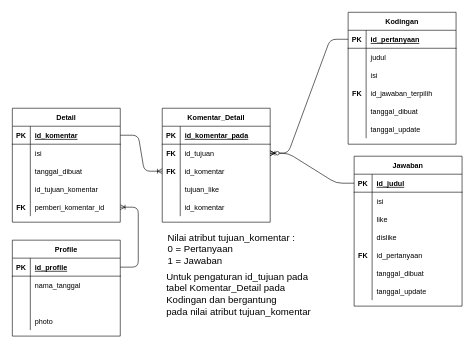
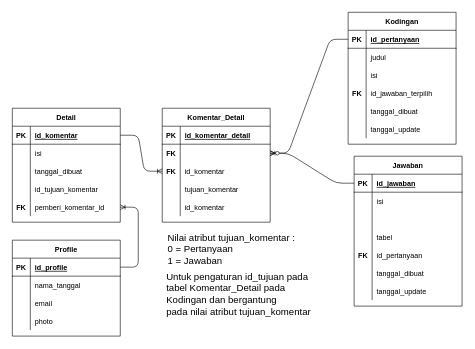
  <mxCell id="0" />
  <mxCell id="1" parent="0" />
  <mxCell id="2" value="" style="edgeStyle=entityRelationEdgeStyle;fontSize=12;html=1;endArrow=ERoneToMany;entryX=0;entryY=0.5;entryDx=0;entryDy=0;" edge="1" parent="1" source="64" target="11"><mxGeometry width="100" height="100" relative="1" as="geometry"><mxPoint x="530" y="330" as="sourcePoint" /><mxPoint x="630" y="230" as="targetPoint" /></mxGeometry></mxCell>
  <mxCell id="3" value="" style="edgeStyle=entityRelationEdgeStyle;fontSize=12;html=1;endArrow=ERoneToMany;" edge="1" parent="1" source="44" target="8"><mxGeometry width="100" height="100" relative="1" as="geometry"><mxPoint x="510" y="-75" as="sourcePoint" /><mxPoint x="450" y="50" as="targetPoint" /></mxGeometry></mxCell>
  <mxCell id="4" value="Komentar_Detail" style="shape=table;startSize=30;container=1;collapsible=1;childLayout=tableLayout;fixedRows=1;rowLines=0;fontStyle=1;align=center;resizeLast=1;" vertex="1" parent="1"><mxGeometry x="270" y="180" width="180" height="190" as="geometry" /></mxCell>
  <mxCell id="5" value="" style="shape=partialRectangle;collapsible=0;dropTarget=0;pointerEvents=0;fillColor=none;top=0;left=0;bottom=1;right=0;points=[[0,0.5],[1,0.5]];portConstraint=eastwest;" vertex="1" parent="4"><mxGeometry y="30" width="180" height="30" as="geometry" /></mxCell>
  <mxCell id="6" value="PK" style="shape=partialRectangle;connectable=0;fillColor=none;top=0;left=0;bottom=0;right=0;fontStyle=1;overflow=hidden;" vertex="1" parent="5"><mxGeometry width="30" height="30" as="geometry" /></mxCell>
- <mxCell id="7" value="id_komentar_pada" style="shape=partialRectangle;connectable=0;fillColor=none;top=0;left=0;bottom=0;right=0;align=left;spacingLeft=6;fontStyle=5;overflow=hidden;" vertex="1" parent="5"><mxGeometry x="30" width="150" height="30" as="geometry" /></mxCell>
+ <mxCell id="7" value="id_komentar_detail" style="shape=partialRectangle;connectable=0;fillColor=none;top=0;left=0;bottom=0;right=0;align=left;spacingLeft=6;fontStyle=5;overflow=hidden;" vertex="1" parent="5"><mxGeometry x="30" width="150" height="30" as="geometry" /></mxCell>
  <mxCell id="8" value="" style="shape=partialRectangle;collapsible=0;dropTarget=0;pointerEvents=0;fillColor=none;top=0;left=0;bottom=0;right=0;points=[[0,0.5],[1,0.5]];portConstraint=eastwest;" vertex="1" parent="4"><mxGeometry y="60" width="180" height="30" as="geometry" /></mxCell>
  <mxCell id="9" value="FK" style="shape=partialRectangle;connectable=0;fillColor=none;top=0;left=0;bottom=0;right=0;editable=1;overflow=hidden;fontStyle=1" vertex="1" parent="8"><mxGeometry width="30" height="30" as="geometry" /></mxCell>
- <mxCell id="10" value="id_tujuan" style="shape=partialRectangle;connectable=0;fillColor=none;top=0;left=0;bottom=0;right=0;align=left;spacingLeft=6;overflow=hidden;" vertex="1" parent="8"><mxGeometry x="30" width="150" height="30" as="geometry" /></mxCell>
  <mxCell id="11" value="" style="shape=partialRectangle;collapsible=0;dropTarget=0;pointerEvents=0;fillColor=none;top=0;left=0;bottom=0;right=0;points=[[0,0.5],[1,0.5]];portConstraint=eastwest;" vertex="1" parent="4"><mxGeometry y="90" width="180" height="30" as="geometry" /></mxCell>
  <mxCell id="12" value="FK" style="shape=partialRectangle;connectable=0;fillColor=none;top=0;left=0;bottom=0;right=0;editable=1;overflow=hidden;fontStyle=1" vertex="1" parent="11"><mxGeometry width="30" height="30" as="geometry" /></mxCell>
  <mxCell id="13" value="id_komentar" style="shape=partialRectangle;connectable=0;fillColor=none;top=0;left=0;bottom=0;right=0;align=left;spacingLeft=6;overflow=hidden;" vertex="1" parent="11"><mxGeometry x="30" width="150" height="30" as="geometry" /></mxCell>
  <mxCell id="14" value="" style="shape=partialRectangle;collapsible=0;dropTarget=0;pointerEvents=0;fillColor=none;top=0;left=0;bottom=0;right=0;points=[[0,0.5],[1,0.5]];portConstraint=eastwest;" vertex="1" parent="4"><mxGeometry y="120" width="180" height="30" as="geometry" /></mxCell>
  <mxCell id="15" value="" style="shape=partialRectangle;connectable=0;fillColor=none;top=0;left=0;bottom=0;right=0;editable=1;overflow=hidden;fontStyle=1" vertex="1" parent="14"><mxGeometry width="30" height="30" as="geometry" /></mxCell>
- <mxCell id="16" value="tujuan_like" style="shape=partialRectangle;connectable=0;fillColor=none;top=0;left=0;bottom=0;right=0;align=left;spacingLeft=6;overflow=hidden;" vertex="1" parent="14"><mxGeometry x="30" width="150" height="30" as="geometry" /></mxCell>
+ <mxCell id="16" value="tujuan_komentar" style="shape=partialRectangle;connectable=0;fillColor=none;top=0;left=0;bottom=0;right=0;align=left;spacingLeft=6;overflow=hidden;" vertex="1" parent="14"><mxGeometry x="30" width="150" height="30" as="geometry" /></mxCell>
  <mxCell id="17" value="" style="shape=partialRectangle;collapsible=0;dropTarget=0;pointerEvents=0;fillColor=none;top=0;left=0;bottom=0;right=0;points=[[0,0.5],[1,0.5]];portConstraint=eastwest;" vertex="1" parent="4"><mxGeometry y="150" width="180" height="30" as="geometry" /></mxCell>
  <mxCell id="18" value="" style="shape=partialRectangle;connectable=0;fillColor=none;top=0;left=0;bottom=0;right=0;editable=1;overflow=hidden;fontStyle=1" vertex="1" parent="17"><mxGeometry width="30" height="30" as="geometry" /></mxCell>
  <mxCell id="19" value="id_komentar" style="shape=partialRectangle;connectable=0;fillColor=none;top=0;left=0;bottom=0;right=0;align=left;spacingLeft=6;overflow=hidden;" vertex="1" parent="17"><mxGeometry x="30" width="150" height="30" as="geometry" /></mxCell>
  <mxCell id="20" value="" style="edgeStyle=entityRelationEdgeStyle;fontSize=12;html=1;endArrow=ERzeroToMany;endFill=1;" edge="1" parent="1" source="22" target="8"><mxGeometry width="100" height="100" relative="1" as="geometry"><mxPoint x="410" y="70" as="sourcePoint" /><mxPoint x="510" y="-30" as="targetPoint" /></mxGeometry></mxCell>
  <mxCell id="21" value="Jawaban" style="shape=table;startSize=30;container=1;collapsible=1;childLayout=tableLayout;fixedRows=1;rowLines=0;fontStyle=1;align=center;resizeLast=1;" vertex="1" parent="1"><mxGeometry x="590" y="260" width="180" height="250" as="geometry" /></mxCell>
  <mxCell id="22" value="" style="shape=partialRectangle;collapsible=0;dropTarget=0;pointerEvents=0;fillColor=none;top=0;left=0;bottom=1;right=0;points=[[0,0.5],[1,0.5]];portConstraint=eastwest;" vertex="1" parent="21"><mxGeometry y="30" width="180" height="30" as="geometry" /></mxCell>
  <mxCell id="23" value="PK" style="shape=partialRectangle;connectable=0;fillColor=none;top=0;left=0;bottom=0;right=0;fontStyle=1;overflow=hidden;" vertex="1" parent="22"><mxGeometry width="30" height="30" as="geometry" /></mxCell>
- <mxCell id="24" value="id_judul" style="shape=partialRectangle;connectable=0;fillColor=none;top=0;left=0;bottom=0;right=0;align=left;spacingLeft=6;fontStyle=5;overflow=hidden;" vertex="1" parent="22"><mxGeometry x="30" width="150" height="30" as="geometry" /></mxCell>
+ <mxCell id="24" value="id_jawaban" style="shape=partialRectangle;connectable=0;fillColor=none;top=0;left=0;bottom=0;right=0;align=left;spacingLeft=6;fontStyle=5;overflow=hidden;" vertex="1" parent="22"><mxGeometry x="30" width="150" height="30" as="geometry" /></mxCell>
  <mxCell id="25" value="" style="shape=partialRectangle;collapsible=0;dropTarget=0;pointerEvents=0;fillColor=none;top=0;left=0;bottom=0;right=0;points=[[0,0.5],[1,0.5]];portConstraint=eastwest;" vertex="1" parent="21"><mxGeometry y="60" width="180" height="30" as="geometry" /></mxCell>
  <mxCell id="26" value="" style="shape=partialRectangle;connectable=0;fillColor=none;top=0;left=0;bottom=0;right=0;editable=1;overflow=hidden;" vertex="1" parent="25"><mxGeometry width="30" height="30" as="geometry" /></mxCell>
  <mxCell id="27" value="isi" style="shape=partialRectangle;connectable=0;fillColor=none;top=0;left=0;bottom=0;right=0;align=left;spacingLeft=6;overflow=hidden;" vertex="1" parent="25"><mxGeometry x="30" width="150" height="30" as="geometry" /></mxCell>
  <mxCell id="28" value="" style="shape=partialRectangle;collapsible=0;dropTarget=0;pointerEvents=0;fillColor=none;top=0;left=0;bottom=0;right=0;points=[[0,0.5],[1,0.5]];portConstraint=eastwest;" vertex="1" parent="21"><mxGeometry y="90" width="180" height="30" as="geometry" /></mxCell>
  <mxCell id="29" value="" style="shape=partialRectangle;connectable=0;fillColor=none;top=0;left=0;bottom=0;right=0;editable=1;overflow=hidden;" vertex="1" parent="28"><mxGeometry width="30" height="30" as="geometry" /></mxCell>
- <mxCell id="30" value="like" style="shape=partialRectangle;connectable=0;fillColor=none;top=0;left=0;bottom=0;right=0;align=left;spacingLeft=6;overflow=hidden;" vertex="1" parent="28"><mxGeometry x="30" width="150" height="30" as="geometry" /></mxCell>
  <mxCell id="31" value="" style="shape=partialRectangle;collapsible=0;dropTarget=0;pointerEvents=0;fillColor=none;top=0;left=0;bottom=0;right=0;points=[[0,0.5],[1,0.5]];portConstraint=eastwest;" vertex="1" parent="21"><mxGeometry y="120" width="180" height="30" as="geometry" /></mxCell>
  <mxCell id="32" value="" style="shape=partialRectangle;connectable=0;fillColor=none;top=0;left=0;bottom=0;right=0;editable=1;overflow=hidden;" vertex="1" parent="31"><mxGeometry width="30" height="30" as="geometry" /></mxCell>
- <mxCell id="33" value="dislike" style="shape=partialRectangle;connectable=0;fillColor=none;top=0;left=0;bottom=0;right=0;align=left;spacingLeft=6;overflow=hidden;" vertex="1" parent="31"><mxGeometry x="30" width="150" height="30" as="geometry" /></mxCell>
+ <mxCell id="33" value="tabel" style="shape=partialRectangle;connectable=0;fillColor=none;top=0;left=0;bottom=0;right=0;align=left;spacingLeft=6;overflow=hidden;" vertex="1" parent="31"><mxGeometry x="30" width="150" height="30" as="geometry" /></mxCell>
  <mxCell id="34" value="" style="shape=partialRectangle;collapsible=0;dropTarget=0;pointerEvents=0;fillColor=none;top=0;left=0;bottom=0;right=0;points=[[0,0.5],[1,0.5]];portConstraint=eastwest;" vertex="1" parent="21"><mxGeometry y="150" width="180" height="30" as="geometry" /></mxCell>
  <mxCell id="35" value="FK" style="shape=partialRectangle;connectable=0;fillColor=none;top=0;left=0;bottom=0;right=0;editable=1;overflow=hidden;fontStyle=1" vertex="1" parent="34"><mxGeometry width="30" height="30" as="geometry" /></mxCell>
  <mxCell id="36" value="id_pertanyaan" style="shape=partialRectangle;connectable=0;fillColor=none;top=0;left=0;bottom=0;right=0;align=left;spacingLeft=6;overflow=hidden;" vertex="1" parent="34"><mxGeometry x="30" width="150" height="30" as="geometry" /></mxCell>
  <mxCell id="37" value="" style="shape=partialRectangle;collapsible=0;dropTarget=0;pointerEvents=0;fillColor=none;top=0;left=0;bottom=0;right=0;points=[[0,0.5],[1,0.5]];portConstraint=eastwest;" vertex="1" parent="21"><mxGeometry y="180" width="180" height="30" as="geometry" /></mxCell>
  <mxCell id="38" value="" style="shape=partialRectangle;connectable=0;fillColor=none;top=0;left=0;bottom=0;right=0;editable=1;overflow=hidden;" vertex="1" parent="37"><mxGeometry width="30" height="30" as="geometry" /></mxCell>
  <mxCell id="39" value="tanggal_dibuat" style="shape=partialRectangle;connectable=0;fillColor=none;top=0;left=0;bottom=0;right=0;align=left;spacingLeft=6;overflow=hidden;" vertex="1" parent="37"><mxGeometry x="30" width="150" height="30" as="geometry" /></mxCell>
  <mxCell id="40" value="" style="shape=partialRectangle;collapsible=0;dropTarget=0;pointerEvents=0;fillColor=none;top=0;left=0;bottom=0;right=0;points=[[0,0.5],[1,0.5]];portConstraint=eastwest;" vertex="1" parent="21"><mxGeometry y="210" width="180" height="30" as="geometry" /></mxCell>
  <mxCell id="41" value="" style="shape=partialRectangle;connectable=0;fillColor=none;top=0;left=0;bottom=0;right=0;editable=1;overflow=hidden;" vertex="1" parent="40"><mxGeometry width="30" height="30" as="geometry" /></mxCell>
  <mxCell id="42" value="tanggal_update" style="shape=partialRectangle;connectable=0;fillColor=none;top=0;left=0;bottom=0;right=0;align=left;spacingLeft=6;overflow=hidden;" vertex="1" parent="40"><mxGeometry x="30" width="150" height="30" as="geometry" /></mxCell>
  <mxCell id="43" value="Kodingan" style="shape=table;startSize=30;container=1;collapsible=1;childLayout=tableLayout;fixedRows=1;rowLines=0;fontStyle=1;align=center;resizeLast=1;" vertex="1" parent="1"><mxGeometry x="580" y="20" width="180" height="220" as="geometry" /></mxCell>
  <mxCell id="44" value="" style="shape=partialRectangle;collapsible=0;dropTarget=0;pointerEvents=0;fillColor=none;top=0;left=0;bottom=1;right=0;points=[[0,0.5],[1,0.5]];portConstraint=eastwest;" vertex="1" parent="43"><mxGeometry y="30" width="180" height="30" as="geometry" /></mxCell>
  <mxCell id="45" value="PK" style="shape=partialRectangle;connectable=0;fillColor=none;top=0;left=0;bottom=0;right=0;fontStyle=1;overflow=hidden;" vertex="1" parent="44"><mxGeometry width="30" height="30" as="geometry" /></mxCell>
  <mxCell id="46" value="id_pertanyaan" style="shape=partialRectangle;connectable=0;fillColor=none;top=0;left=0;bottom=0;right=0;align=left;spacingLeft=6;fontStyle=5;overflow=hidden;" vertex="1" parent="44"><mxGeometry x="30" width="150" height="30" as="geometry" /></mxCell>
  <mxCell id="47" value="" style="shape=partialRectangle;collapsible=0;dropTarget=0;pointerEvents=0;fillColor=none;top=0;left=0;bottom=0;right=0;points=[[0,0.5],[1,0.5]];portConstraint=eastwest;" vertex="1" parent="43"><mxGeometry y="60" width="180" height="30" as="geometry" /></mxCell>
  <mxCell id="48" value="" style="shape=partialRectangle;connectable=0;fillColor=none;top=0;left=0;bottom=0;right=0;editable=1;overflow=hidden;" vertex="1" parent="47"><mxGeometry width="30" height="30" as="geometry" /></mxCell>
  <mxCell id="49" value="judul" style="shape=partialRectangle;connectable=0;fillColor=none;top=0;left=0;bottom=0;right=0;align=left;spacingLeft=6;overflow=hidden;" vertex="1" parent="47"><mxGeometry x="30" width="150" height="30" as="geometry" /></mxCell>
  <mxCell id="50" value="" style="shape=partialRectangle;collapsible=0;dropTarget=0;pointerEvents=0;fillColor=none;top=0;left=0;bottom=0;right=0;points=[[0,0.5],[1,0.5]];portConstraint=eastwest;" vertex="1" parent="43"><mxGeometry y="90" width="180" height="30" as="geometry" /></mxCell>
  <mxCell id="51" value="" style="shape=partialRectangle;connectable=0;fillColor=none;top=0;left=0;bottom=0;right=0;editable=1;overflow=hidden;" vertex="1" parent="50"><mxGeometry width="30" height="30" as="geometry" /></mxCell>
  <mxCell id="52" value="isi" style="shape=partialRectangle;connectable=0;fillColor=none;top=0;left=0;bottom=0;right=0;align=left;spacingLeft=6;overflow=hidden;" vertex="1" parent="50"><mxGeometry x="30" width="150" height="30" as="geometry" /></mxCell>
  <mxCell id="53" value="" style="shape=partialRectangle;collapsible=0;dropTarget=0;pointerEvents=0;fillColor=none;top=0;left=0;bottom=0;right=0;points=[[0,0.5],[1,0.5]];portConstraint=eastwest;" vertex="1" parent="43"><mxGeometry y="120" width="180" height="30" as="geometry" /></mxCell>
  <mxCell id="54" value="FK" style="shape=partialRectangle;connectable=0;fillColor=none;top=0;left=0;bottom=0;right=0;editable=1;overflow=hidden;fontStyle=1" vertex="1" parent="53"><mxGeometry width="30" height="30" as="geometry" /></mxCell>
  <mxCell id="55" value="id_jawaban_terpilih" style="shape=partialRectangle;connectable=0;fillColor=none;top=0;left=0;bottom=0;right=0;align=left;spacingLeft=6;overflow=hidden;" vertex="1" parent="53"><mxGeometry x="30" width="150" height="30" as="geometry" /></mxCell>
  <mxCell id="56" value="" style="shape=partialRectangle;collapsible=0;dropTarget=0;pointerEvents=0;fillColor=none;top=0;left=0;bottom=0;right=0;points=[[0,0.5],[1,0.5]];portConstraint=eastwest;" vertex="1" parent="43"><mxGeometry y="150" width="180" height="30" as="geometry" /></mxCell>
  <mxCell id="57" value="" style="shape=partialRectangle;connectable=0;fillColor=none;top=0;left=0;bottom=0;right=0;editable=1;overflow=hidden;" vertex="1" parent="56"><mxGeometry width="30" height="30" as="geometry" /></mxCell>
  <mxCell id="58" value="tanggal_dibuat" style="shape=partialRectangle;connectable=0;fillColor=none;top=0;left=0;bottom=0;right=0;align=left;spacingLeft=6;overflow=hidden;" vertex="1" parent="56"><mxGeometry x="30" width="150" height="30" as="geometry" /></mxCell>
  <mxCell id="59" value="" style="shape=partialRectangle;collapsible=0;dropTarget=0;pointerEvents=0;fillColor=none;top=0;left=0;bottom=0;right=0;points=[[0,0.5],[1,0.5]];portConstraint=eastwest;" vertex="1" parent="43"><mxGeometry y="180" width="180" height="30" as="geometry" /></mxCell>
  <mxCell id="60" value="" style="shape=partialRectangle;connectable=0;fillColor=none;top=0;left=0;bottom=0;right=0;editable=1;overflow=hidden;" vertex="1" parent="59"><mxGeometry width="30" height="30" as="geometry" /></mxCell>
  <mxCell id="61" value="tanggal_update" style="shape=partialRectangle;connectable=0;fillColor=none;top=0;left=0;bottom=0;right=0;align=left;spacingLeft=6;overflow=hidden;" vertex="1" parent="59"><mxGeometry x="30" width="150" height="30" as="geometry" /></mxCell>
  <mxCell id="62" value="" style="edgeStyle=entityRelationEdgeStyle;fontSize=12;html=1;endArrow=ERoneToMany;" edge="1" parent="1" source="80" target="76"><mxGeometry width="100" height="100" relative="1" as="geometry"><mxPoint x="270" y="530" as="sourcePoint" /><mxPoint x="370" y="430" as="targetPoint" /></mxGeometry></mxCell>
  <mxCell id="63" value="Detail" style="shape=table;startSize=30;container=1;collapsible=1;childLayout=tableLayout;fixedRows=1;rowLines=0;fontStyle=1;align=center;resizeLast=1;" vertex="1" parent="1"><mxGeometry x="20" y="180" width="180" height="190" as="geometry" /></mxCell>
  <mxCell id="64" value="" style="shape=partialRectangle;collapsible=0;dropTarget=0;pointerEvents=0;fillColor=none;top=0;left=0;bottom=1;right=0;points=[[0,0.5],[1,0.5]];portConstraint=eastwest;" vertex="1" parent="63"><mxGeometry y="30" width="180" height="30" as="geometry" /></mxCell>
  <mxCell id="65" value="PK" style="shape=partialRectangle;connectable=0;fillColor=none;top=0;left=0;bottom=0;right=0;fontStyle=1;overflow=hidden;" vertex="1" parent="64"><mxGeometry width="30" height="30" as="geometry" /></mxCell>
  <mxCell id="66" value="id_komentar" style="shape=partialRectangle;connectable=0;fillColor=none;top=0;left=0;bottom=0;right=0;align=left;spacingLeft=6;fontStyle=5;overflow=hidden;" vertex="1" parent="64"><mxGeometry x="30" width="150" height="30" as="geometry" /></mxCell>
  <mxCell id="67" value="" style="shape=partialRectangle;collapsible=0;dropTarget=0;pointerEvents=0;fillColor=none;top=0;left=0;bottom=0;right=0;points=[[0,0.5],[1,0.5]];portConstraint=eastwest;" vertex="1" parent="63"><mxGeometry y="60" width="180" height="30" as="geometry" /></mxCell>
  <mxCell id="68" value="" style="shape=partialRectangle;connectable=0;fillColor=none;top=0;left=0;bottom=0;right=0;editable=1;overflow=hidden;" vertex="1" parent="67"><mxGeometry width="30" height="30" as="geometry" /></mxCell>
  <mxCell id="69" value="isi" style="shape=partialRectangle;connectable=0;fillColor=none;top=0;left=0;bottom=0;right=0;align=left;spacingLeft=6;overflow=hidden;" vertex="1" parent="67"><mxGeometry x="30" width="150" height="30" as="geometry" /></mxCell>
  <mxCell id="70" value="" style="shape=partialRectangle;collapsible=0;dropTarget=0;pointerEvents=0;fillColor=none;top=0;left=0;bottom=0;right=0;points=[[0,0.5],[1,0.5]];portConstraint=eastwest;" vertex="1" parent="63"><mxGeometry y="90" width="180" height="30" as="geometry" /></mxCell>
  <mxCell id="71" value="" style="shape=partialRectangle;connectable=0;fillColor=none;top=0;left=0;bottom=0;right=0;editable=1;overflow=hidden;" vertex="1" parent="70"><mxGeometry width="30" height="30" as="geometry" /></mxCell>
  <mxCell id="72" value="tanggal_dibuat" style="shape=partialRectangle;connectable=0;fillColor=none;top=0;left=0;bottom=0;right=0;align=left;spacingLeft=6;overflow=hidden;" vertex="1" parent="70"><mxGeometry x="30" width="150" height="30" as="geometry" /></mxCell>
  <mxCell id="73" value="" style="shape=partialRectangle;collapsible=0;dropTarget=0;pointerEvents=0;fillColor=none;top=0;left=0;bottom=0;right=0;points=[[0,0.5],[1,0.5]];portConstraint=eastwest;" vertex="1" parent="63"><mxGeometry y="120" width="180" height="30" as="geometry" /></mxCell>
  <mxCell id="74" value="" style="shape=partialRectangle;connectable=0;fillColor=none;top=0;left=0;bottom=0;right=0;editable=1;overflow=hidden;" vertex="1" parent="73"><mxGeometry width="30" height="30" as="geometry" /></mxCell>
  <mxCell id="75" value="id_tujuan_komentar" style="shape=partialRectangle;connectable=0;fillColor=none;top=0;left=0;bottom=0;right=0;align=left;spacingLeft=6;overflow=hidden;" vertex="1" parent="73"><mxGeometry x="30" width="150" height="30" as="geometry" /></mxCell>
  <mxCell id="76" value="" style="shape=partialRectangle;collapsible=0;dropTarget=0;pointerEvents=0;fillColor=none;top=0;left=0;bottom=0;right=0;points=[[0,0.5],[1,0.5]];portConstraint=eastwest;" vertex="1" parent="63"><mxGeometry y="150" width="180" height="30" as="geometry" /></mxCell>
  <mxCell id="77" value="FK" style="shape=partialRectangle;connectable=0;fillColor=none;top=0;left=0;bottom=0;right=0;editable=1;overflow=hidden;fontStyle=1" vertex="1" parent="76"><mxGeometry width="30" height="30" as="geometry" /></mxCell>
  <mxCell id="78" value="pemberi_komentar_id" style="shape=partialRectangle;connectable=0;fillColor=none;top=0;left=0;bottom=0;right=0;align=left;spacingLeft=6;overflow=hidden;" vertex="1" parent="76"><mxGeometry x="30" width="150" height="30" as="geometry" /></mxCell>
  <mxCell id="79" value="Profile" style="shape=table;startSize=30;container=1;collapsible=1;childLayout=tableLayout;fixedRows=1;rowLines=0;fontStyle=1;align=center;resizeLast=1;" vertex="1" parent="1"><mxGeometry x="20" y="400" width="180" height="160" as="geometry" /></mxCell>
  <mxCell id="80" value="" style="shape=partialRectangle;collapsible=0;dropTarget=0;pointerEvents=0;fillColor=none;top=0;left=0;bottom=1;right=0;points=[[0,0.5],[1,0.5]];portConstraint=eastwest;" vertex="1" parent="79"><mxGeometry y="30" width="180" height="30" as="geometry" /></mxCell>
  <mxCell id="81" value="PK" style="shape=partialRectangle;connectable=0;fillColor=none;top=0;left=0;bottom=0;right=0;fontStyle=1;overflow=hidden;" vertex="1" parent="80"><mxGeometry width="30" height="30" as="geometry" /></mxCell>
  <mxCell id="82" value="id_profile" style="shape=partialRectangle;connectable=0;fillColor=none;top=0;left=0;bottom=0;right=0;align=left;spacingLeft=6;fontStyle=5;overflow=hidden;" vertex="1" parent="80"><mxGeometry x="30" width="150" height="30" as="geometry" /></mxCell>
  <mxCell id="83" value="" style="shape=partialRectangle;collapsible=0;dropTarget=0;pointerEvents=0;fillColor=none;top=0;left=0;bottom=0;right=0;points=[[0,0.5],[1,0.5]];portConstraint=eastwest;" vertex="1" parent="79"><mxGeometry y="60" width="180" height="30" as="geometry" /></mxCell>
  <mxCell id="84" value="" style="shape=partialRectangle;connectable=0;fillColor=none;top=0;left=0;bottom=0;right=0;editable=1;overflow=hidden;" vertex="1" parent="83"><mxGeometry width="30" height="30" as="geometry" /></mxCell>
  <mxCell id="85" value="nama_tanggal" style="shape=partialRectangle;connectable=0;fillColor=none;top=0;left=0;bottom=0;right=0;align=left;spacingLeft=6;overflow=hidden;" vertex="1" parent="83"><mxGeometry x="30" width="150" height="30" as="geometry" /></mxCell>
  <mxCell id="86" value="" style="shape=partialRectangle;collapsible=0;dropTarget=0;pointerEvents=0;fillColor=none;top=0;left=0;bottom=0;right=0;points=[[0,0.5],[1,0.5]];portConstraint=eastwest;" vertex="1" parent="79"><mxGeometry y="90" width="180" height="30" as="geometry" /></mxCell>
  <mxCell id="87" value="" style="shape=partialRectangle;connectable=0;fillColor=none;top=0;left=0;bottom=0;right=0;editable=1;overflow=hidden;" vertex="1" parent="86"><mxGeometry width="30" height="30" as="geometry" /></mxCell>
+ <mxCell id="88" value="email" style="shape=partialRectangle;connectable=0;fillColor=none;top=0;left=0;bottom=0;right=0;align=left;spacingLeft=6;overflow=hidden;" vertex="1" parent="86"><mxGeometry x="30" width="150" height="30" as="geometry" /></mxCell>
  <mxCell id="89" value="" style="shape=partialRectangle;collapsible=0;dropTarget=0;pointerEvents=0;fillColor=none;top=0;left=0;bottom=0;right=0;points=[[0,0.5],[1,0.5]];portConstraint=eastwest;" vertex="1" parent="79"><mxGeometry y="120" width="180" height="30" as="geometry" /></mxCell>
  <mxCell id="90" value="" style="shape=partialRectangle;connectable=0;fillColor=none;top=0;left=0;bottom=0;right=0;editable=1;overflow=hidden;" vertex="1" parent="89"><mxGeometry width="30" height="30" as="geometry" /></mxCell>
  <mxCell id="91" value="photo" style="shape=partialRectangle;connectable=0;fillColor=none;top=0;left=0;bottom=0;right=0;align=left;spacingLeft=6;overflow=hidden;" vertex="1" parent="89"><mxGeometry x="30" width="150" height="30" as="geometry" /></mxCell>
  <mxCell id="92" value="&lt;div style=&quot;text-align: left&quot;&gt;&lt;span style=&quot;font-size: medium&quot;&gt;Nilai atribut tujuan_komentar :&lt;/span&gt;&lt;br&gt;&lt;/div&gt;&lt;div style=&quot;text-align: left&quot;&gt;&lt;span&gt;&lt;font size=&quot;3&quot;&gt;0 = Pertanyaan&lt;/font&gt;&lt;/span&gt;&lt;/div&gt;&lt;div style=&quot;text-align: left&quot;&gt;&lt;span&gt;&lt;font size=&quot;3&quot;&gt;1 = Jawaban&lt;/font&gt;&lt;/span&gt;&lt;/div&gt;" style="text;html=1;align=center;verticalAlign=middle;resizable=0;points=[];autosize=1;" vertex="1" parent="1"><mxGeometry x="270" y="390" width="230" height="50" as="geometry" /></mxCell>
  <mxCell id="93" value="&lt;div&gt;&lt;/div&gt;&lt;span&gt;&lt;font size=&quot;3&quot;&gt;Untuk pengaturan id_tujuan pada&amp;nbsp;&lt;br&gt;&lt;/font&gt;&lt;/span&gt;&lt;span style=&quot;font-size: medium&quot;&gt;tabel Komentar_Detail pada&lt;/span&gt;&lt;span&gt;&lt;font size=&quot;3&quot;&gt;&lt;br&gt;&lt;/font&gt;&lt;/span&gt;&lt;div&gt;&lt;span&gt;&lt;font size=&quot;3&quot;&gt;Kodingan&amp;nbsp;&lt;/font&gt;&lt;/span&gt;&lt;span style=&quot;font-size: medium&quot;&gt;dan bergantung&amp;nbsp;&lt;/span&gt;&lt;/div&gt;&lt;div&gt;&lt;span style=&quot;font-size: medium&quot;&gt;pada nilai atribut&amp;nbsp;&lt;/span&gt;&lt;span style=&quot;font-size: medium&quot;&gt;tujuan_komentar&lt;/span&gt;&lt;/div&gt;" style="text;html=1;align=left;verticalAlign=middle;resizable=0;points=[];autosize=1;" vertex="1" parent="1"><mxGeometry x="275" y="460" width="260" height="60" as="geometry" /></mxCell>
